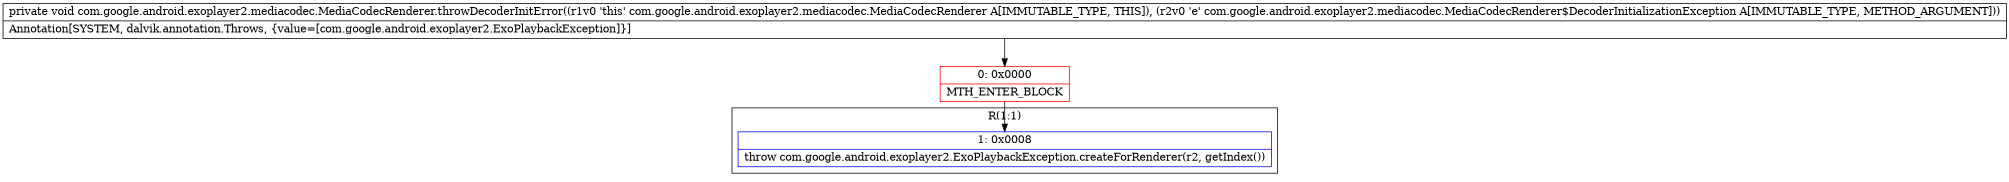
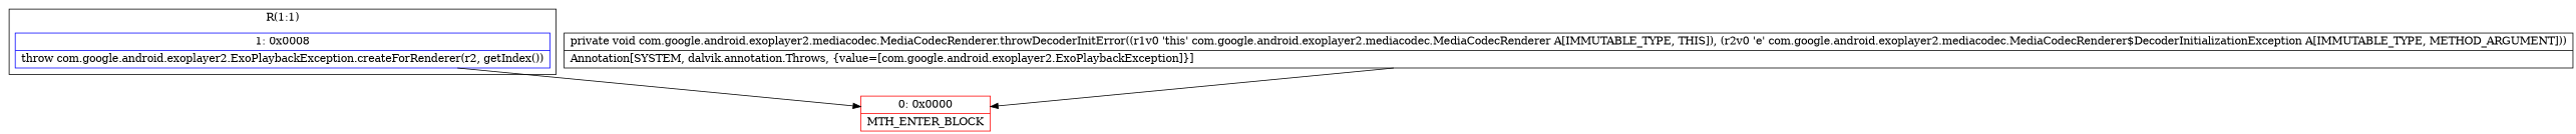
  digraph {
    node [shape=record]
    n1 [color=blue label="{1\:\ 0x0008|throw com.google.android.exoplayer2.ExoPlaybackException.createForRenderer(r2, getIndex())\l}"]
    n2 [color=red label="{0\:\ 0x0000|MTH_ENTER_BLOCK\l}"]
    n3 [label="{private void com.google.android.exoplayer2.mediacodec.MediaCodecRenderer.throwDecoderInitError((r1v0 'this' com.google.android.exoplayer2.mediacodec.MediaCodecRenderer A[IMMUTABLE_TYPE, THIS]), (r2v0 'e' com.google.android.exoplayer2.mediacodec.MediaCodecRenderer$DecoderInitializationException A[IMMUTABLE_TYPE, METHOD_ARGUMENT]))  | Annotation[SYSTEM, dalvik.annotation.Throws, \{value=[com.google.android.exoplayer2.ExoPlaybackException]\}]\l}"]
    subgraph cluster_1 {
      label="R(1:1)"
      n1
    }
-   n2 -> n1
+   n1 -> n2
    n3 -> n2
  }
